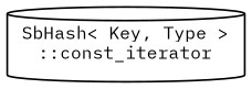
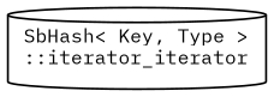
  digraph {
    rankdir=LR
    fontname="IBM Plex Mono"
-   n1 [color=black fillcolor=white fontname="IBM Plex Mono" fontsize=10 height=0.2 label="SbHash\< Key, Type \>\l::const_iterator" shape=cylinder style=filled width=0.4]
+   n1 [color=black fillcolor=white fontname="IBM Plex Mono" fontsize=10 height=0.2 label="SbHash\< Key, Type \>\l::iterator_iterator" shape=cylinder style=filled width=0.4]
  }
